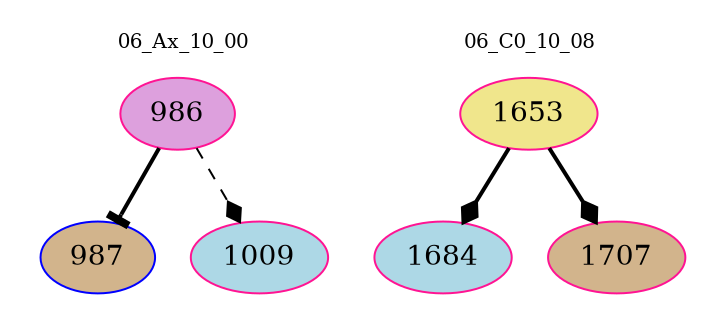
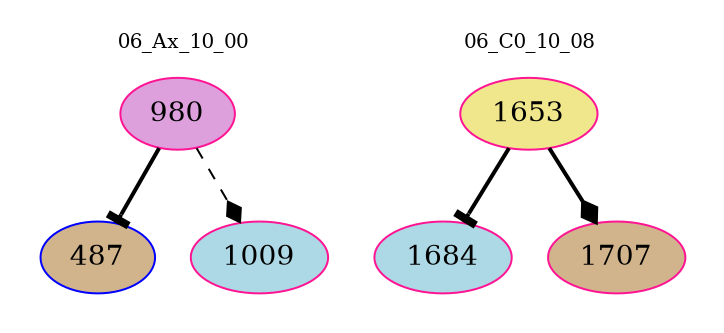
  digraph {
    node [color=deeppink fillcolor=tan style=filled]
    edge [arrowhead=tee color=black style=bold]
-   n1 [fillcolor=plum label=986]
-   n2 [color=blue label=987]
+   n1 [fillcolor=plum label=980]
+   n2 [color=blue label=487]
    n3 [fillcolor=lightblue label=1009]
    n4 [fillcolor=khaki label=1653]
    n5 [fillcolor=lightblue label=1684]
    n6 [label=1707]
    subgraph cluster_1 {
      color=white
      fontsize=10
      label="06_Ax_10_00"
      n1
      n2
      n3
    }
    subgraph cluster_2 {
      color=white
      fontsize=10
      label="06_C0_10_08"
      n4
      n5
      n6
    }
    n1 -> n2
    n1 -> n3 [arrowhead=diamond style=dashed]
-   n4 -> n5 [arrowhead=diamond]
+   n4 -> n5
    n4 -> n6 [arrowhead=diamond]
  }
